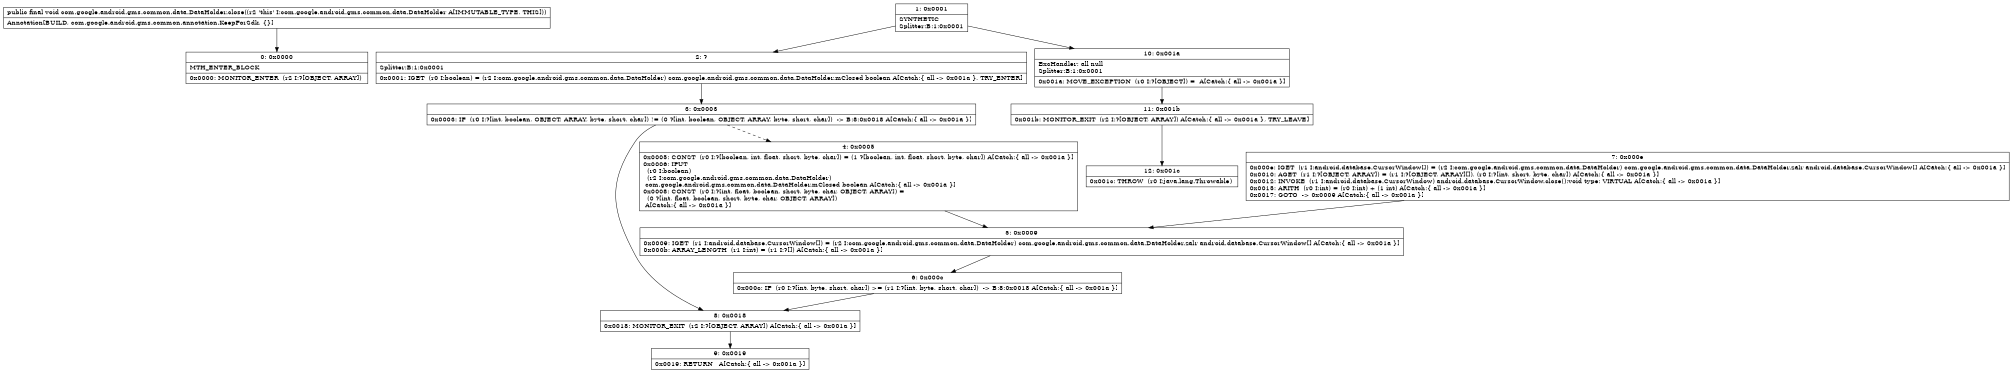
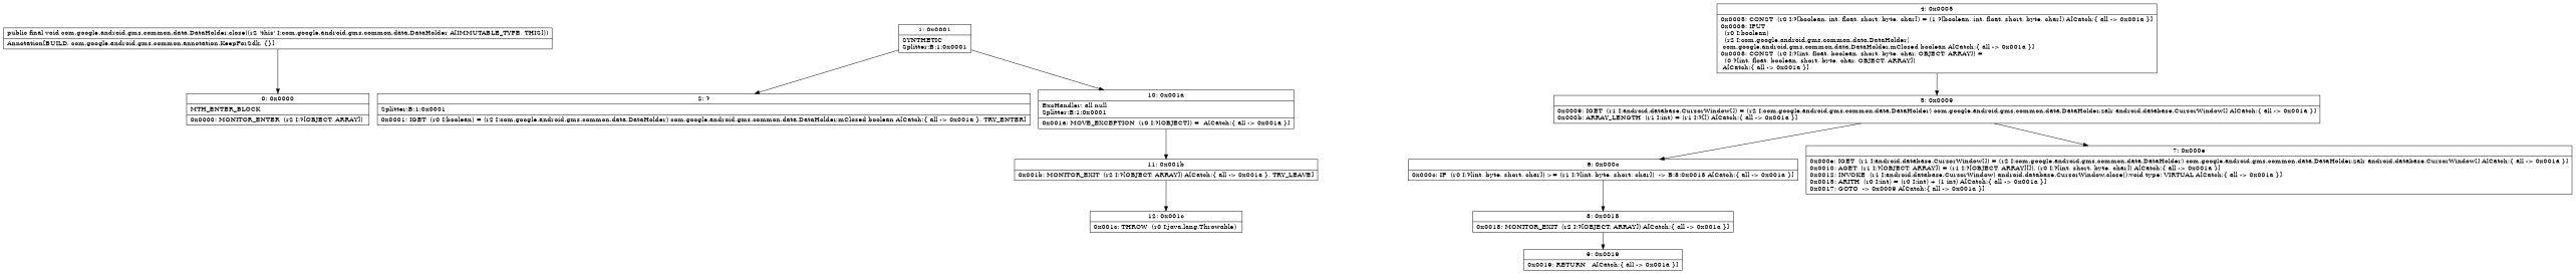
  digraph {
    node [shape=record]
    n1 [label="{0\:\ 0x0000|MTH_ENTER_BLOCK\l|0x0000: MONITOR_ENTER  (r2 I:?[OBJECT, ARRAY]) \l}"]
    n2 [label="{1\:\ 0x0001|SYNTHETIC\lSplitter:B:1:0x0001\l}"]
    n3 [label="{2\:\ ?|Splitter:B:1:0x0001\l|0x0001: IGET  (r0 I:boolean) = (r2 I:com.google.android.gms.common.data.DataHolder) com.google.android.gms.common.data.DataHolder.mClosed boolean A[Catch:\{ all \-\> 0x001a \}, TRY_ENTER]\l}"]
    n4 [label="{10\:\ 0x001a|ExcHandler: all null\lSplitter:B:1:0x0001\l|0x001a: MOVE_EXCEPTION  (r0 I:?[OBJECT]) =  A[Catch:\{ all \-\> 0x001a \}]\l}"]
-   n5 [label="{3\:\ 0x0003|0x0003: IF  (r0 I:?[int, boolean, OBJECT, ARRAY, byte, short, char]) != (0 ?[int, boolean, OBJECT, ARRAY, byte, short, char])  \-\> B:8:0x0018 A[Catch:\{ all \-\> 0x001a \}]\l}"]
    n6 [label="{11\:\ 0x001b|0x001b: MONITOR_EXIT  (r2 I:?[OBJECT, ARRAY]) A[Catch:\{ all \-\> 0x001a \}, TRY_LEAVE]\l}"]
    n7 [label="{4\:\ 0x0005|0x0005: CONST  (r0 I:?[boolean, int, float, short, byte, char]) = (1 ?[boolean, int, float, short, byte, char]) A[Catch:\{ all \-\> 0x001a \}]\l0x0006: IPUT  \l  (r0 I:boolean)\l  (r2 I:com.google.android.gms.common.data.DataHolder)\l com.google.android.gms.common.data.DataHolder.mClosed boolean A[Catch:\{ all \-\> 0x001a \}]\l0x0008: CONST  (r0 I:?[int, float, boolean, short, byte, char, OBJECT, ARRAY]) = \l  (0 ?[int, float, boolean, short, byte, char, OBJECT, ARRAY])\l A[Catch:\{ all \-\> 0x001a \}]\l}"]
    n8 [label="{8\:\ 0x0018|0x0018: MONITOR_EXIT  (r2 I:?[OBJECT, ARRAY]) A[Catch:\{ all \-\> 0x001a \}]\l}"]
    n9 [label="{5\:\ 0x0009|0x0009: IGET  (r1 I:android.database.CursorWindow[]) = (r2 I:com.google.android.gms.common.data.DataHolder) com.google.android.gms.common.data.DataHolder.zalr android.database.CursorWindow[] A[Catch:\{ all \-\> 0x001a \}]\l0x000b: ARRAY_LENGTH  (r1 I:int) = (r1 I:?[]) A[Catch:\{ all \-\> 0x001a \}]\l}"]
    n10 [label="{9\:\ 0x0019|0x0019: RETURN   A[Catch:\{ all \-\> 0x001a \}]\l}"]
    n11 [label="{6\:\ 0x000c|0x000c: IF  (r0 I:?[int, byte, short, char]) \>= (r1 I:?[int, byte, short, char])  \-\> B:8:0x0018 A[Catch:\{ all \-\> 0x001a \}]\l}"]
    n12 [label="{7\:\ 0x000e|0x000e: IGET  (r1 I:android.database.CursorWindow[]) = (r2 I:com.google.android.gms.common.data.DataHolder) com.google.android.gms.common.data.DataHolder.zalr android.database.CursorWindow[] A[Catch:\{ all \-\> 0x001a \}]\l0x0010: AGET  (r1 I:?[OBJECT, ARRAY]) = (r1 I:?[OBJECT, ARRAY][]), (r0 I:?[int, short, byte, char]) A[Catch:\{ all \-\> 0x001a \}]\l0x0012: INVOKE  (r1 I:android.database.CursorWindow) android.database.CursorWindow.close():void type: VIRTUAL A[Catch:\{ all \-\> 0x001a \}]\l0x0015: ARITH  (r0 I:int) = (r0 I:int) + (1 int) A[Catch:\{ all \-\> 0x001a \}]\l0x0017: GOTO  \-\> 0x0009 A[Catch:\{ all \-\> 0x001a \}]\l}"]
    n13 [label="{12\:\ 0x001c|0x001c: THROW  (r0 I:java.lang.Throwable) \l}"]
    n14 [label="{public final void com.google.android.gms.common.data.DataHolder.close((r2 'this' I:com.google.android.gms.common.data.DataHolder A[IMMUTABLE_TYPE, THIS]))  | Annotation[BUILD, com.google.android.gms.common.annotation.KeepForSdk, \{\}]\l}"]
    n2 -> n3
    n2 -> n4
-   n3 -> n5
    n4 -> n6
-   n5 -> n7 [style=dashed]
-   n5 -> n8
    n6 -> n13
    n7 -> n9
    n8 -> n10
    n9 -> n11
    n11 -> n8
-   n12 -> n9
+   n9 -> n12
    n14 -> n1
  }
